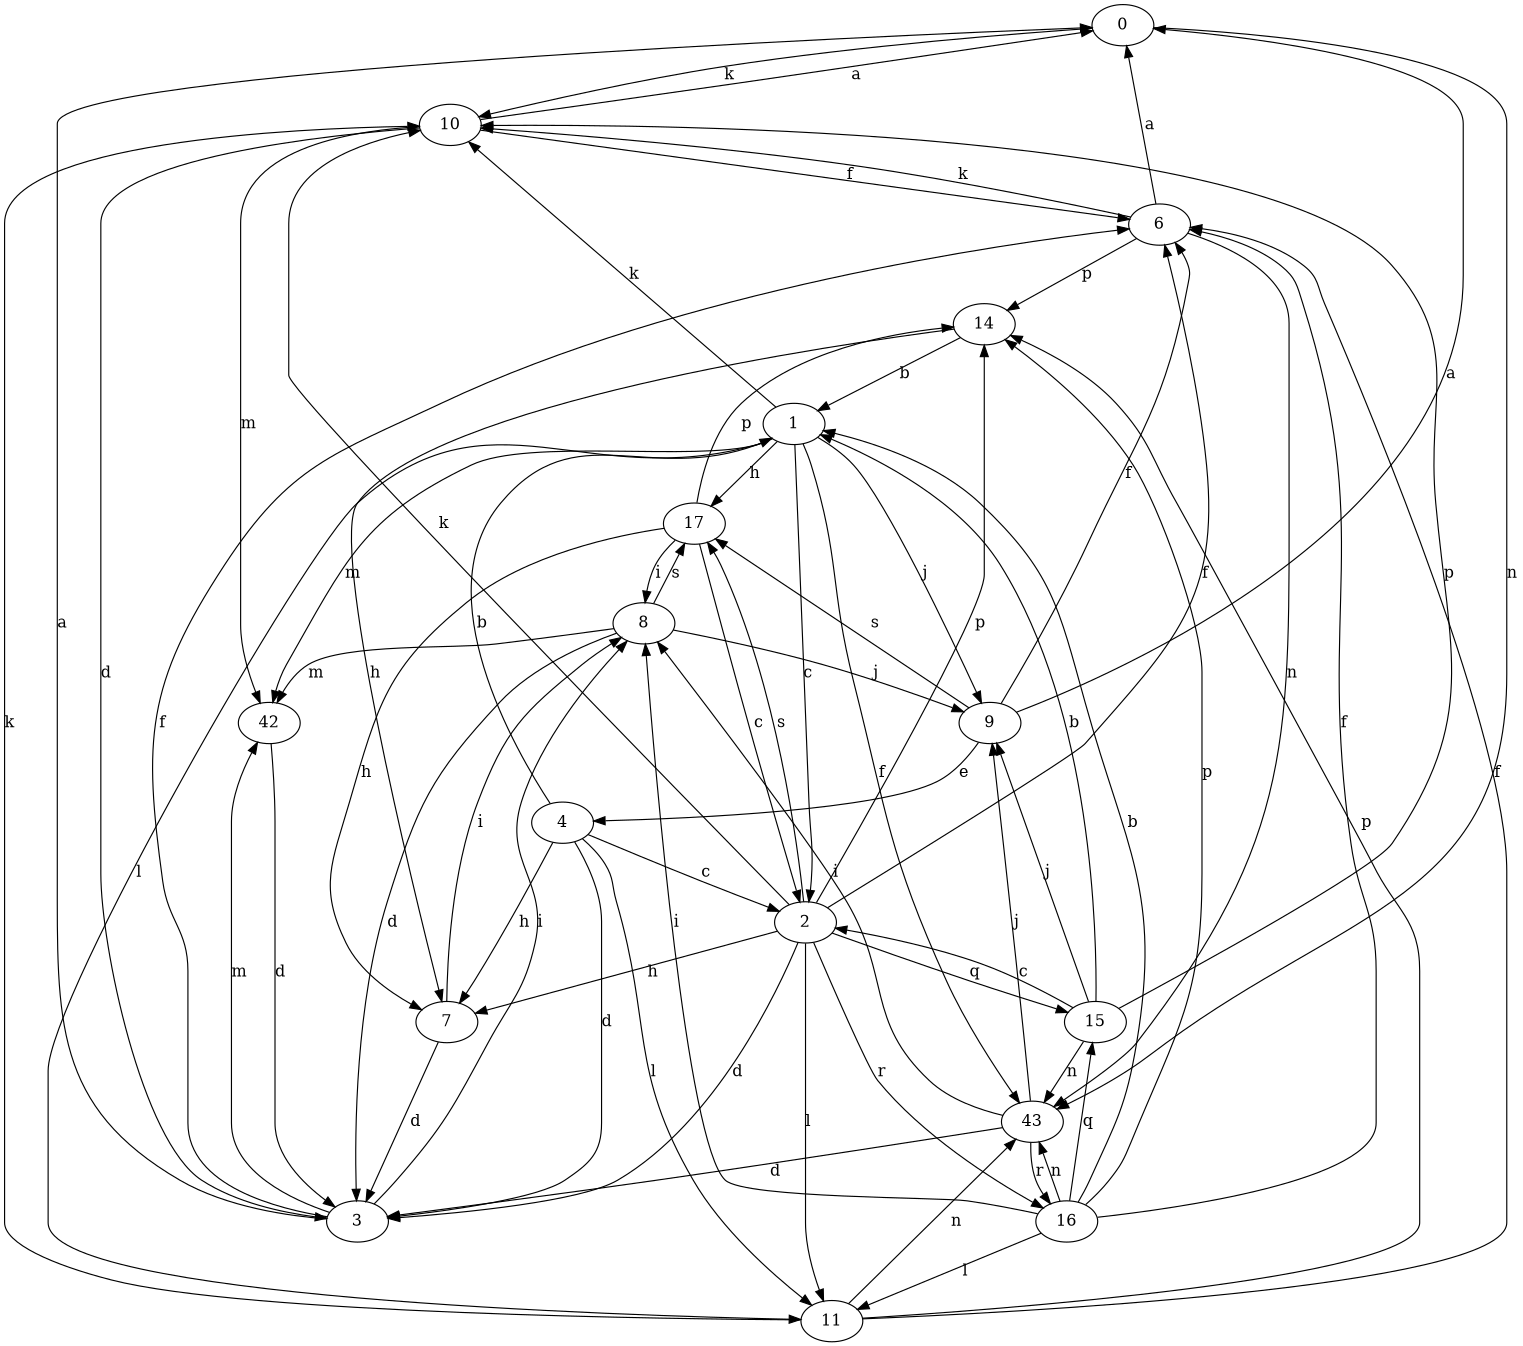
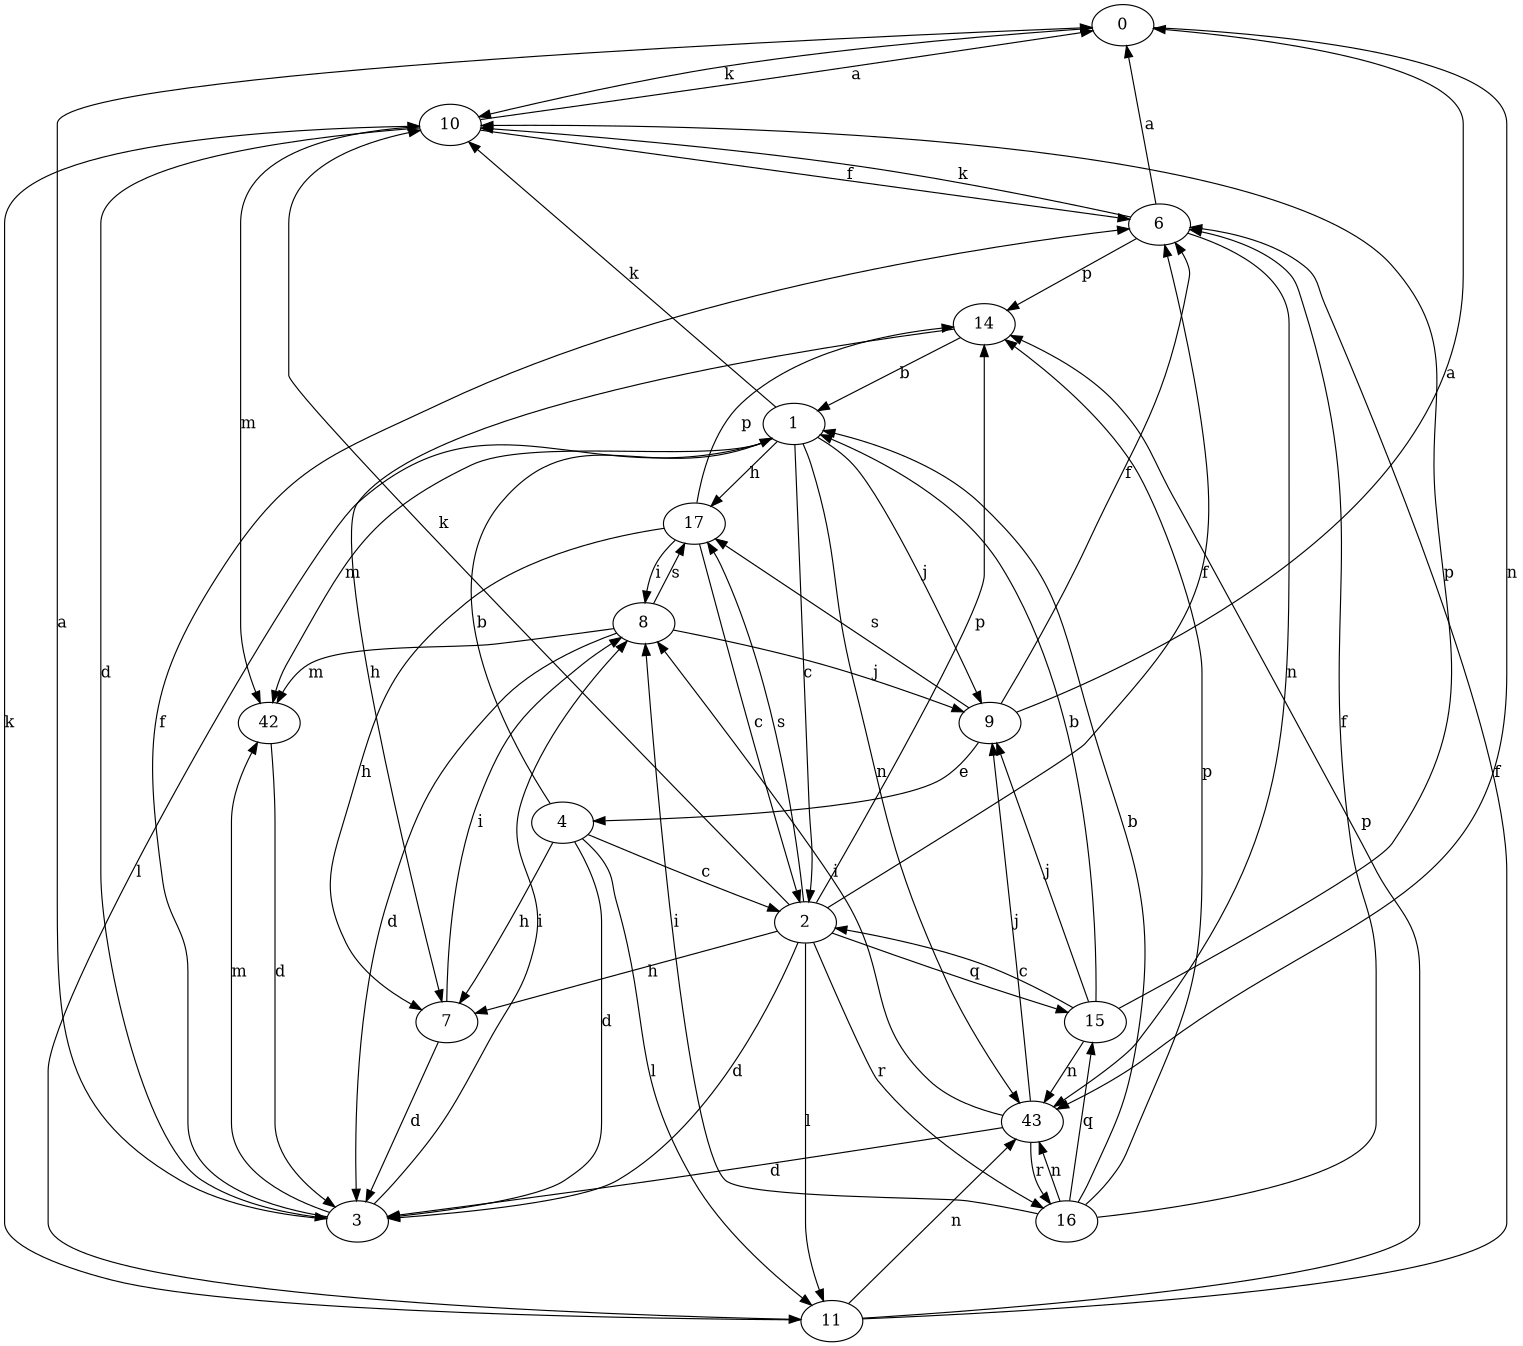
  strict digraph {
    0
    10
    n3 [label=43]
    n4 [label=42]
    3
    6
    9
    16
    8
    1
    2
    11
    17
    7
    14
    15
    4
    0 -> 10 [label=k]
    0 -> n3 [label=n]
    10 -> 0 [label=a]
    10 -> n4 [label=m]
    10 -> 3 [label=d]
    10 -> 6 [label=f]
    n3 -> 3 [label=d]
    n3 -> 9 [label=j]
    n3 -> 16 [label=r]
    n3 -> 8 [label=i]
    n4 -> 3 [label=d]
    3 -> 0 [label=a]
    3 -> n4 [label=m]
    3 -> 6 [label=f]
    3 -> 8 [label=i]
    6 -> 0 [label=a]
    6 -> 10 [label=k]
    6 -> n3 [label=n]
    6 -> 14 [label=p]
    9 -> 0 [label=a]
    9 -> 6 [label=f]
    9 -> 17 [label=s]
    9 -> 4 [label=e]
    16 -> n3 [label=n]
    16 -> 6 [label=f]
    16 -> 8 [label=i]
    16 -> 1 [label=b]
-   16 -> 11 [label=l]
    16 -> 14 [label=p]
    16 -> 15 [label=q]
    8 -> n4 [label=m]
    8 -> 3 [label=d]
    8 -> 9 [label=j]
    8 -> 17 [label=s]
    1 -> 10 [label=k]
-   1 -> n3 [label=f]
+   1 -> n3 [label=n]
    1 -> n4 [label=m]
    1 -> 9 [label=j]
    1 -> 2 [label=c]
    1 -> 11 [label=l]
    1 -> 17 [label=h]
    2 -> 10 [label=k]
    2 -> 3 [label=d]
    2 -> 6 [label=f]
    2 -> 16 [label=r]
    2 -> 11 [label=l]
    2 -> 17 [label=s]
    2 -> 7 [label=h]
    2 -> 14 [label=p]
    2 -> 15 [label=q]
    11 -> 10 [label=k]
    11 -> n3 [label=n]
    11 -> 6 [label=f]
    11 -> 14 [label=p]
    17 -> 8 [label=i]
    17 -> 2 [label=c]
    17 -> 7 [label=h]
    17 -> 14 [label=p]
    7 -> 3 [label=d]
    7 -> 8 [label=i]
    14 -> 1 [label=b]
    14 -> 7 [label=h]
    15 -> 10 [label=p]
    15 -> n3 [label=n]
    15 -> 9 [label=j]
    15 -> 1 [label=b]
    15 -> 2 [label=c]
    4 -> 3 [label=d]
    4 -> 1 [label=b]
    4 -> 2 [label=c]
    4 -> 11 [label=l]
    4 -> 7 [label=h]
  }
